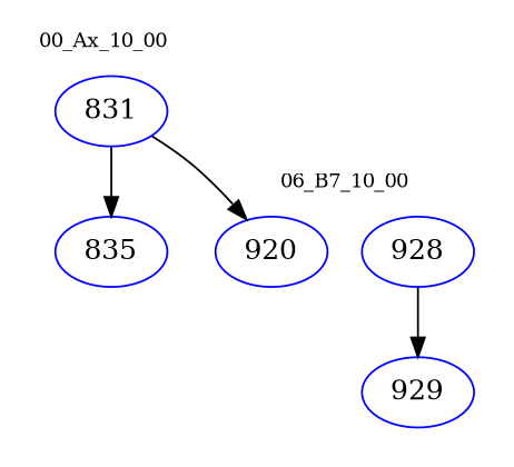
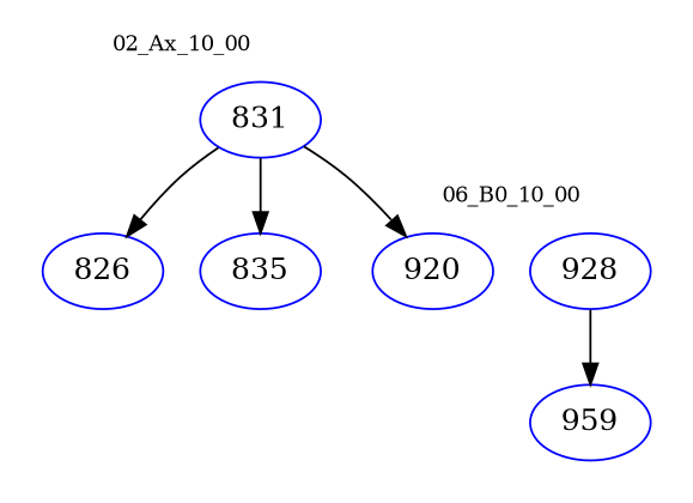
  digraph {
    node [color=blue]
    edge [color=black]
    n1 [label=831]
+   n2 [label=826]
    n3 [label=835]
    n4 [label=928]
    n5 [label=920]
-   n6 [label=929]
+   n6 [label=959]
    subgraph cluster_1 {
      color=white
      fontsize=10
-     label="00_Ax_10_00"
+     label="02_Ax_10_00"
      n1
+     n2
      n3
    }
    subgraph cluster_2 {
      color=white
      fontsize=10
-     label="06_B7_10_00"
+     label="06_B0_10_00"
      n4
      n5
      n6
    }
+   n1 -> n2
    n1 -> n3
    n1 -> n5
    n4 -> n6
  }
